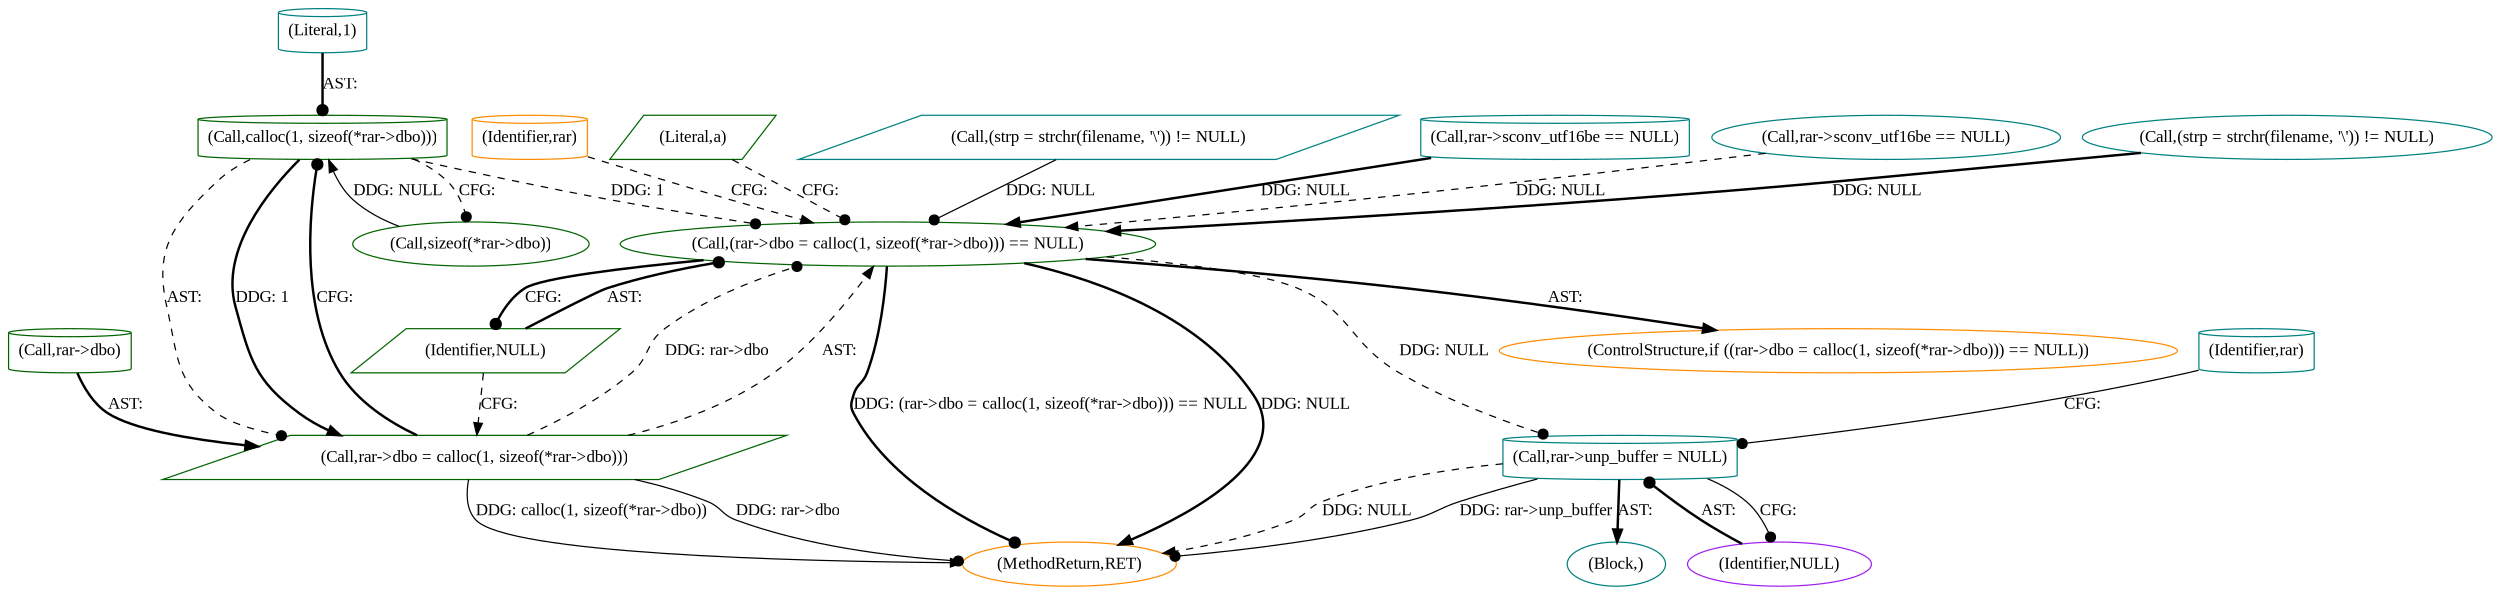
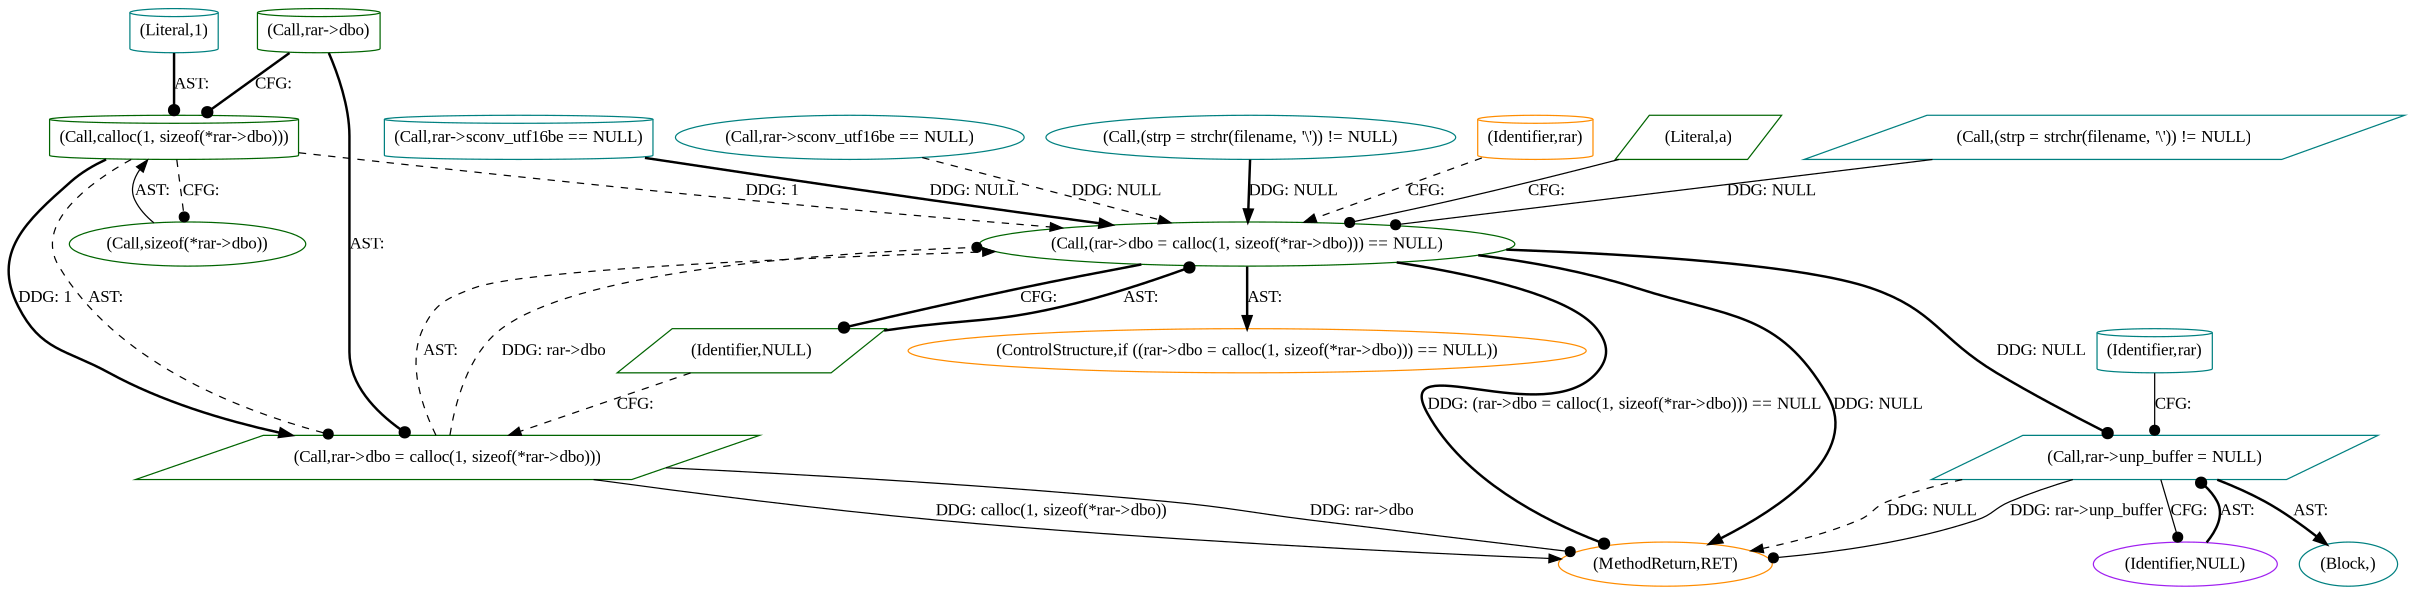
  digraph {
    fontname="Liberation Serif"
    node [color=teal fontname="Liberation Serif" shape=ellipse]
    edge [arrowhead=dot fontname="Liberation Serif" style=bold]
    n1 [color=darkgreen label="(Call,calloc(1, sizeof(*rar->dbo)))" shape=cylinder]
    n2 [color=darkgreen label="(Call,(rar->dbo = calloc(1, sizeof(*rar->dbo))) == NULL)"]
    n3 [color=darkgreen label="(Call,rar->dbo = calloc(1, sizeof(*rar->dbo)))" shape=parallelogram]
    n4 [color=darkgreen label="(Call,sizeof(*rar->dbo))"]
-   n5 [label="(Call,rar->unp_buffer = NULL)" shape=cylinder]
+   n5 [label="(Call,rar->unp_buffer = NULL)" shape=parallelogram]
    n6 [color=darkorange label="(ControlStructure,if ((rar->dbo = calloc(1, sizeof(*rar->dbo))) == NULL))"]
    n7 [color=darkgreen label="(Identifier,NULL)" shape=parallelogram]
    n8 [color=darkorange label="(MethodReturn,RET)"]
    n9 [label="(Block,)"]
    n10 [color=purple label="(Identifier,NULL)"]
    n11 [label="(Call,rar->sconv_utf16be == NULL)"]
    n12 [color=darkgreen label="(Call,rar->dbo)" shape=cylinder]
    n13 [label="(Call,(strp = strchr(filename, '\\')) != NULL)"]
    n14 [color=darkorange label="(Identifier,rar)" shape=cylinder]
    n15 [color=darkgreen label="(Literal,a)" shape=parallelogram]
    n16 [label="(Call,(strp = strchr(filename, '\\')) != NULL)" shape=parallelogram]
    n17 [label="(Call,rar->sconv_utf16be == NULL)" shape=cylinder]
    n18 [label="(Literal,1)" shape=cylinder]
    n19 [label="(Identifier,rar)" shape=cylinder]
-   n1 -> n2 [label="DDG: 1" style=dashed]
+   n1 -> n2 [arrowhead=normal label="DDG: 1" style=dashed]
    n1 -> n3 [label="AST: " style=dashed]
    n1 -> n3 [arrowhead=normal label="DDG: 1"]
    n1 -> n4 [label="CFG: " style=dashed]
-   n2 -> n5 [label="DDG: NULL" style=dashed]
+   n2 -> n5 [label="DDG: NULL"]
    n2 -> n6 [arrowhead=normal label="AST: "]
    n2 -> n7 [label="CFG: "]
    n2 -> n8 [arrowhead=normal label="DDG: NULL"]
    n2 -> n8 [label="DDG: (rar->dbo = calloc(1, sizeof(*rar->dbo))) == NULL"]
-   n3 -> n1 [label="CFG: "]
+   n12 -> n1 [label="CFG: "]
    n3 -> n2 [arrowhead=normal label="AST: " style=dashed]
    n3 -> n2 [label="DDG: rar->dbo" style=dashed]
    n3 -> n8 [arrowhead=normal label="DDG: calloc(1, sizeof(*rar->dbo))" style=solid]
    n3 -> n8 [label="DDG: rar->dbo" style=solid]
-   n4 -> n1 [arrowhead=normal label="DDG: NULL" style=solid]
+   n4 -> n1 [arrowhead=normal label="AST: " style=solid]
    n5 -> n8 [arrowhead=normal label="DDG: NULL" style=dashed]
    n5 -> n8 [label="DDG: rar->unp_buffer" style=solid]
    n5 -> n9 [arrowhead=normal label="AST: "]
    n5 -> n10 [label="CFG: " style=solid]
    n7 -> n2 [label="AST: "]
    n7 -> n3 [arrowhead=normal label="CFG: " style=dashed]
    n10 -> n5 [label="AST: "]
    n11 -> n2 [arrowhead=normal label="DDG: NULL" style=dashed]
-   n12 -> n3 [arrowhead=normal label="AST: "]
+   n12 -> n3 [label="AST: "]
    n13 -> n2 [arrowhead=normal label="DDG: NULL"]
    n14 -> n2 [arrowhead=normal label="CFG: " style=dashed]
-   n15 -> n2 [label="CFG: " style=dashed]
+   n15 -> n2 [label="CFG: " style=solid]
    n16 -> n2 [label="DDG: NULL" style=solid]
    n17 -> n2 [arrowhead=normal label="DDG: NULL"]
    n18 -> n1 [label="AST: "]
    n19 -> n5 [label="CFG: " style=solid]
  }
